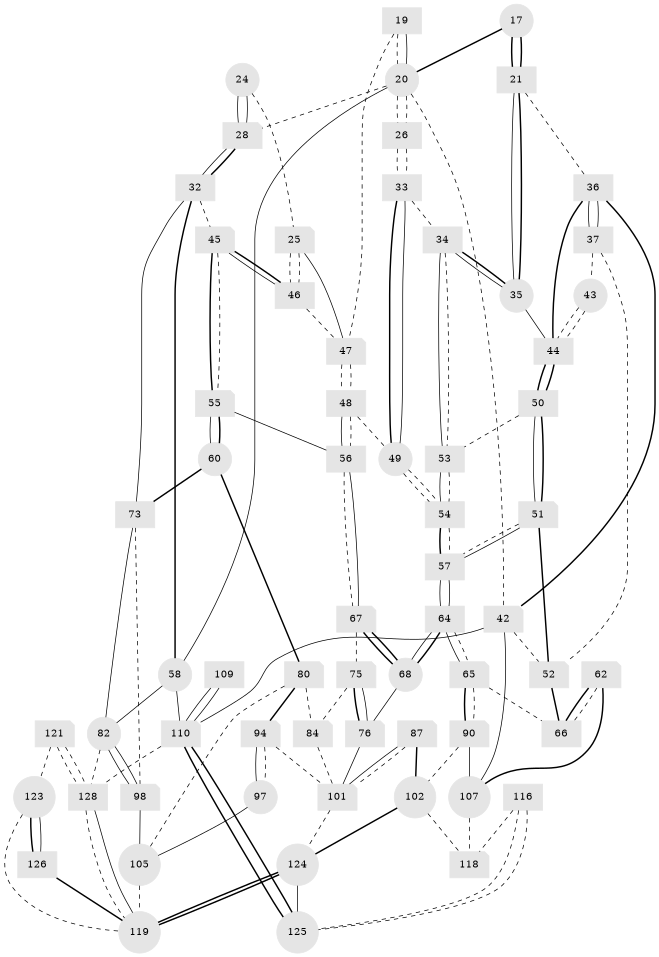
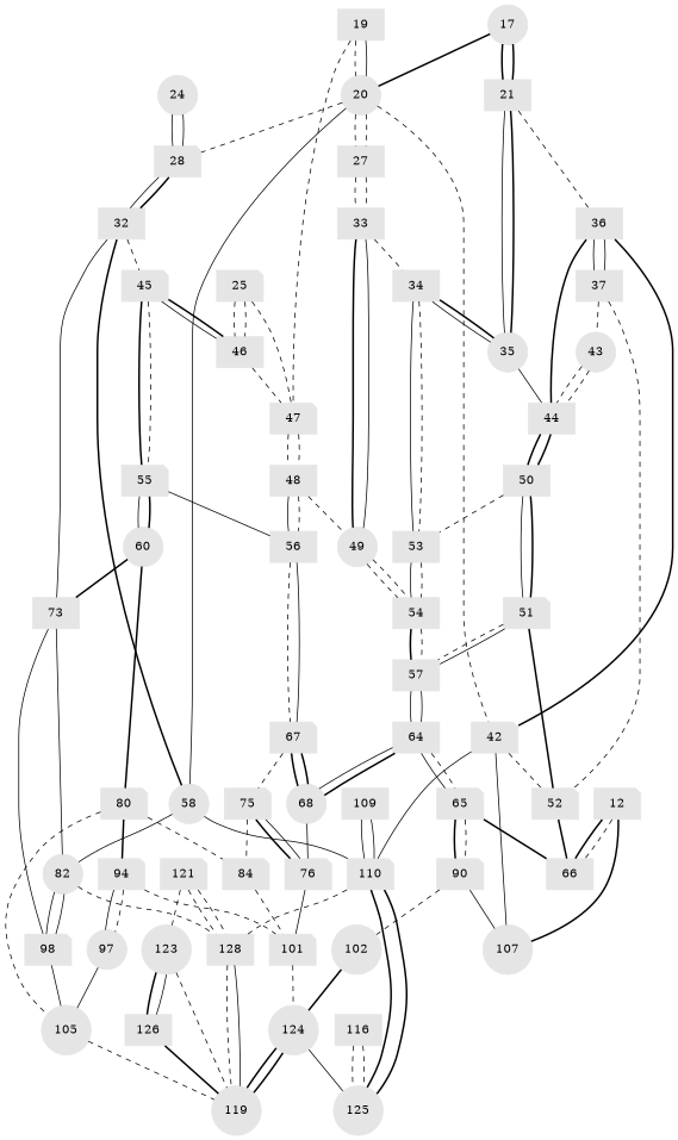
  graph {
    node [color=gray90 shape=box style=filled]
    edge [style=dashed]
    17 [shape=circle]
    20 [shape=circle super="+15+16+18"]
    21 [super="+13+14"]
-   27 [label=26]
+   27
    28 [shape=note super="+22+23"]
    42 [shape=note super="+39"]
    58 [shape=circle super="+29"]
    35 [shape=circle]
    36 [super="+12"]
    19
    47 [shape=note super="+26"]
    48
    33
    32 [super="+31+30"]
    52 [shape=note super="+38"]
    107 [shape=circle super="+100+63+99"]
    110 [shape=note super="+3"]
    82 [shape=circle super="+81+74"]
    44 [super="+40+41"]
    37
    24 [shape=circle]
    25 [shape=note]
    46
    34
    49 [shape=circle]
    45 [shape=note]
    73 [super="+59+72"]
    55 [shape=note]
    98 [shape=note super="+78+77"]
    53
    54
    50
    43 [shape=circle]
    66 [super="+61"]
-   118 [shape=note super="+117+108+115"]
    128 [super="+106"]
    125 [shape=circle]
    51 [shape=note]
    56
    60 [shape=circle]
    67 [shape=note]
    57
    64
    80 [shape=note super="+69"]
    68 [shape=circle]
    75 [shape=note super="+71"]
    65 [shape=note]
    84 [shape=note super="+83"]
    94 [shape=note super="+93"]
    105 [shape=circle super="+95+96"]
-   62 [shape=note]
+   62 [shape=note label=12]
    90 [shape=note]
    76 [shape=note]
    102 [shape=circle super="+89"]
    101 [shape=note super="+92+91+85+86"]
    124 [shape=circle super="+114"]
    97 [shape=circle]
    n58 [label=119 shape=circle super="+127+120+119+113"]
-   87 [shape=note]
    109
    116
    121 [shape=note]
    123 [shape=circle super="+122"]
    126
    17 -- 20 [style=bold]
    17 -- 21 [style=bold weight=2]
    17 -- 21 [style=bold]
    20 -- 27 [weight=2]
    20 -- 27
    20 -- 28 [weight=2]
    20 -- 42
    20 -- 58 [style=solid]
    21 -- 35 [style=solid]
    21 -- 35 [style=bold]
    21 -- 36
    27 -- 33
    27 -- 33
    28 -- 32 [style=solid]
    28 -- 32 [style=bold]
    42 -- 52
    42 -- 107 [style=solid]
    42 -- 110 [style=solid weight=2]
    58 -- 110 [style=solid weight=2]
    58 -- 82 [style=solid]
    35 -- 44 [style=solid]
    36 -- 42 [style=bold]
    36 -- 44 [style=bold]
    36 -- 37 [style=solid]
    36 -- 37 [style=solid]
    19 -- 20 [weight=2]
    19 -- 20 [style=solid]
    19 -- 47
    47 -- 48
    47 -- 48
    48 -- 49
    48 -- 56 [style=solid]
    48 -- 56
    33 -- 34
    33 -- 49 [style=bold]
    33 -- 49 [style=solid]
    32 -- 58 [style=bold]
    32 -- 45
    32 -- 73 [style=solid weight=2]
    52 -- 66 [style=bold]
-   107 -- 118 [weight=3]
    110 -- 128 [weight=2]
    110 -- 125 [style=bold]
    110 -- 125 [style=bold]
    82 -- 98 [style=solid weight=2]
    82 -- 98 [style=solid]
    82 -- 128
    44 -- 50 [style=bold]
    44 -- 50 [style=bold]
    37 -- 52
    37 -- 43
    24 -- 28 [style=solid weight=2]
    24 -- 28 [style=solid]
-   24 -- 25
-   25 -- 47 [style=solid]
+   25 -- 47
    25 -- 46
    25 -- 46
    46 -- 47
    34 -- 35 [style=solid]
    34 -- 35 [style=bold]
    34 -- 53 [style=solid]
    34 -- 53
    49 -- 54
    49 -- 54
    45 -- 46 [style=solid]
    45 -- 46 [style=bold]
    45 -- 55 [style=bold]
    45 -- 55
    73 -- 82 [style=solid]
-   73 -- 98
+   73 -- 98 [style=solid]
    55 -- 56 [style=solid]
    55 -- 60 [style=solid]
    55 -- 60 [style=bold]
    98 -- 105 [style=solid weight=2]
    53 -- 54 [style=solid]
    53 -- 54
    54 -- 57 [style=bold]
    54 -- 57
    50 -- 53
    50 -- 51 [style=solid]
    50 -- 51 [style=bold]
    43 -- 44 [weight=2]
    43 -- 44
    128 -- n58
    128 -- n58 [style=solid]
    51 -- 52 [style=bold]
    51 -- 57
    51 -- 57 [style=solid]
    56 -- 67
    56 -- 67 [style=solid]
    60 -- 73 [style=bold]
    60 -- 80 [style=bold]
    67 -- 68 [style=bold]
    67 -- 68 [style=bold]
    67 -- 75
    57 -- 64 [style=solid]
    57 -- 64 [style=solid]
    64 -- 68 [style=solid]
    64 -- 68 [style=bold]
    64 -- 65 [style=solid]
    64 -- 65
    80 -- 84
    80 -- 94 [style=bold]
    80 -- 105
    68 -- 76 [style=solid]
    75 -- 84 [weight=2]
    75 -- 76 [style=bold]
    75 -- 76 [style=solid]
-   65 -- 66
+   65 -- 66 [style=bold]
    65 -- 90 [style=bold]
    65 -- 90
    84 -- 101 [weight=2]
    94 -- 101
    94 -- 97 [style=solid weight=2]
    94 -- 97
    105 -- n58 [weight=2]
    62 -- 107 [style=bold]
    62 -- 66 [style=bold weight=2]
    62 -- 66
    90 -- 107 [style=solid]
    90 -- 102
    76 -- 101 [style=solid]
-   102 -- 118
    102 -- 124 [style=bold weight=2]
    101 -- 124
    124 -- 125 [style=solid]
    124 -- n58 [style=bold weight=2]
    124 -- n58 [style=bold]
    97 -- 105 [style=solid]
-   87 -- 102 [style=bold]
-   87 -- 101 [style=solid weight=2]
-   87 -- 101
    109 -- 110 [style=solid]
    109 -- 110 [style=solid]
-   116 -- 118 [weight=2]
    116 -- 125
    116 -- 125
    121 -- 128 [weight=2]
    121 -- 128
    121 -- 123
    123 -- n58
    123 -- 126 [style=bold weight=2]
    123 -- 126 [style=solid]
    126 -- n58 [style=bold]
  }
